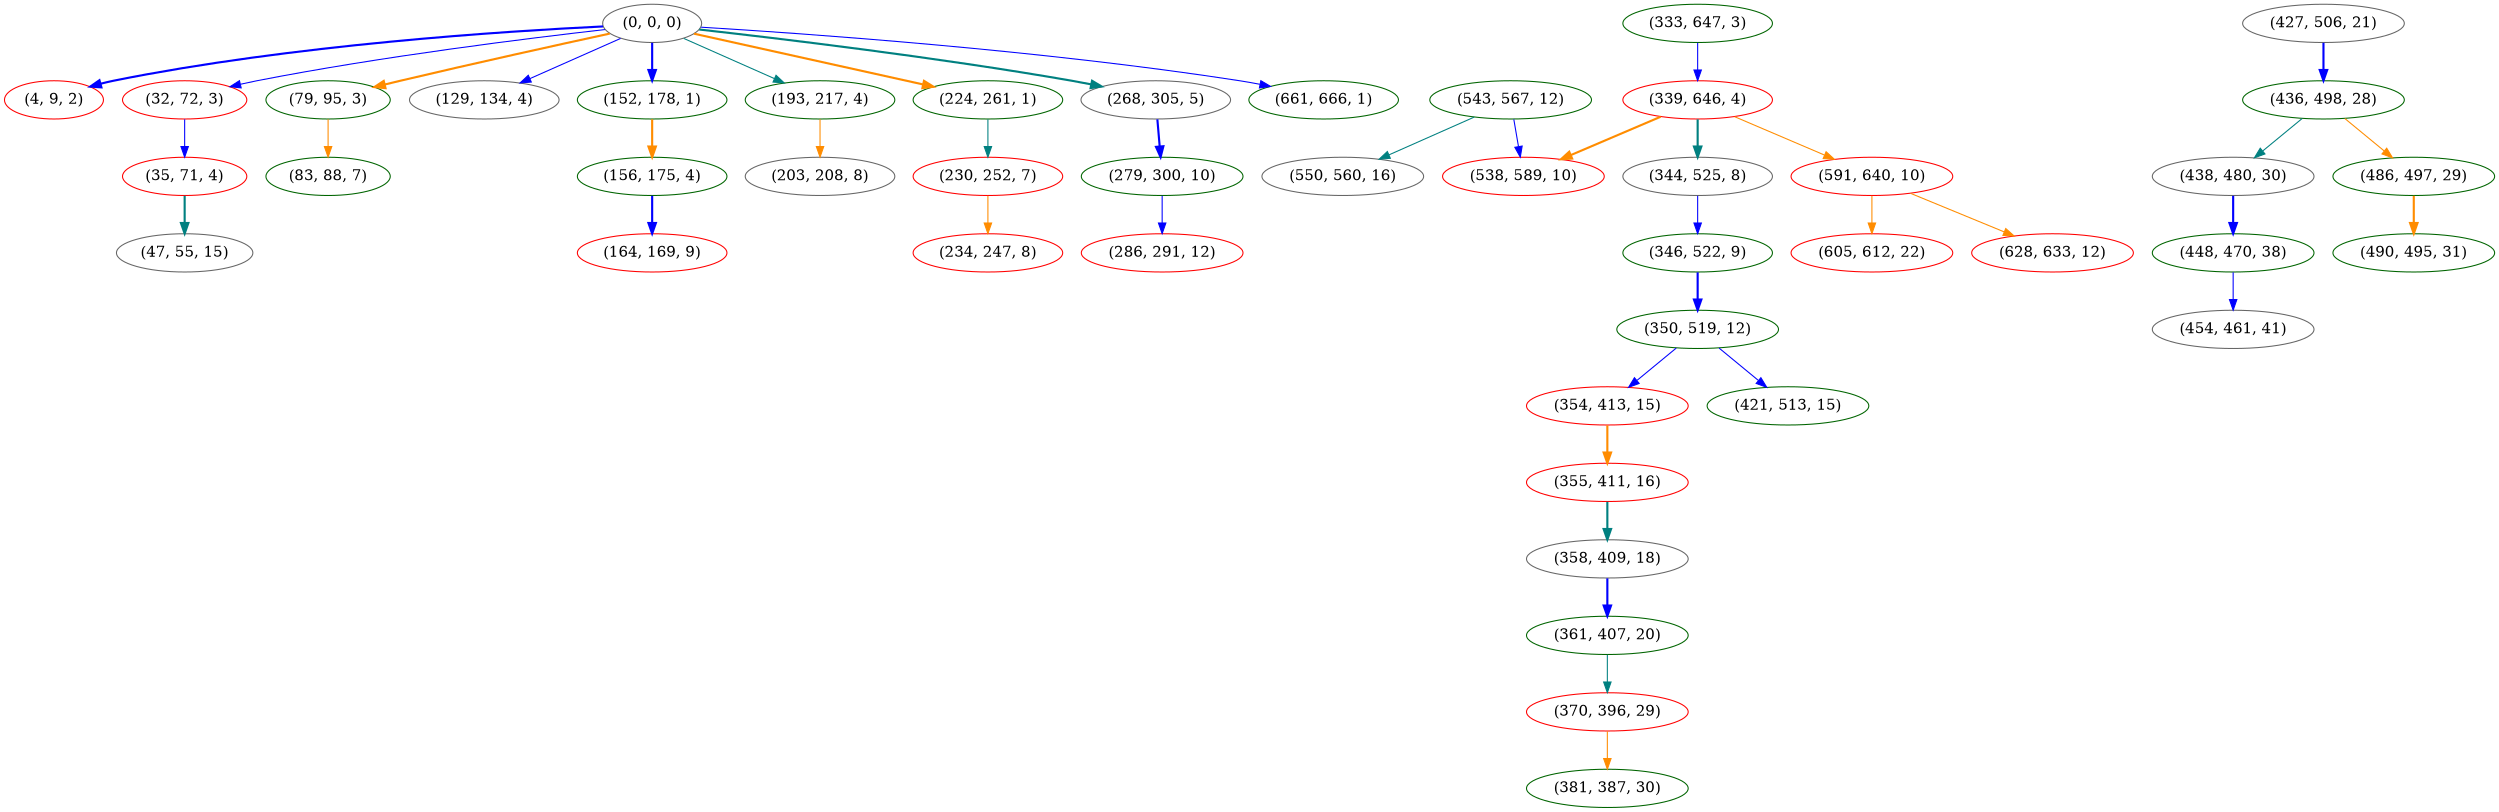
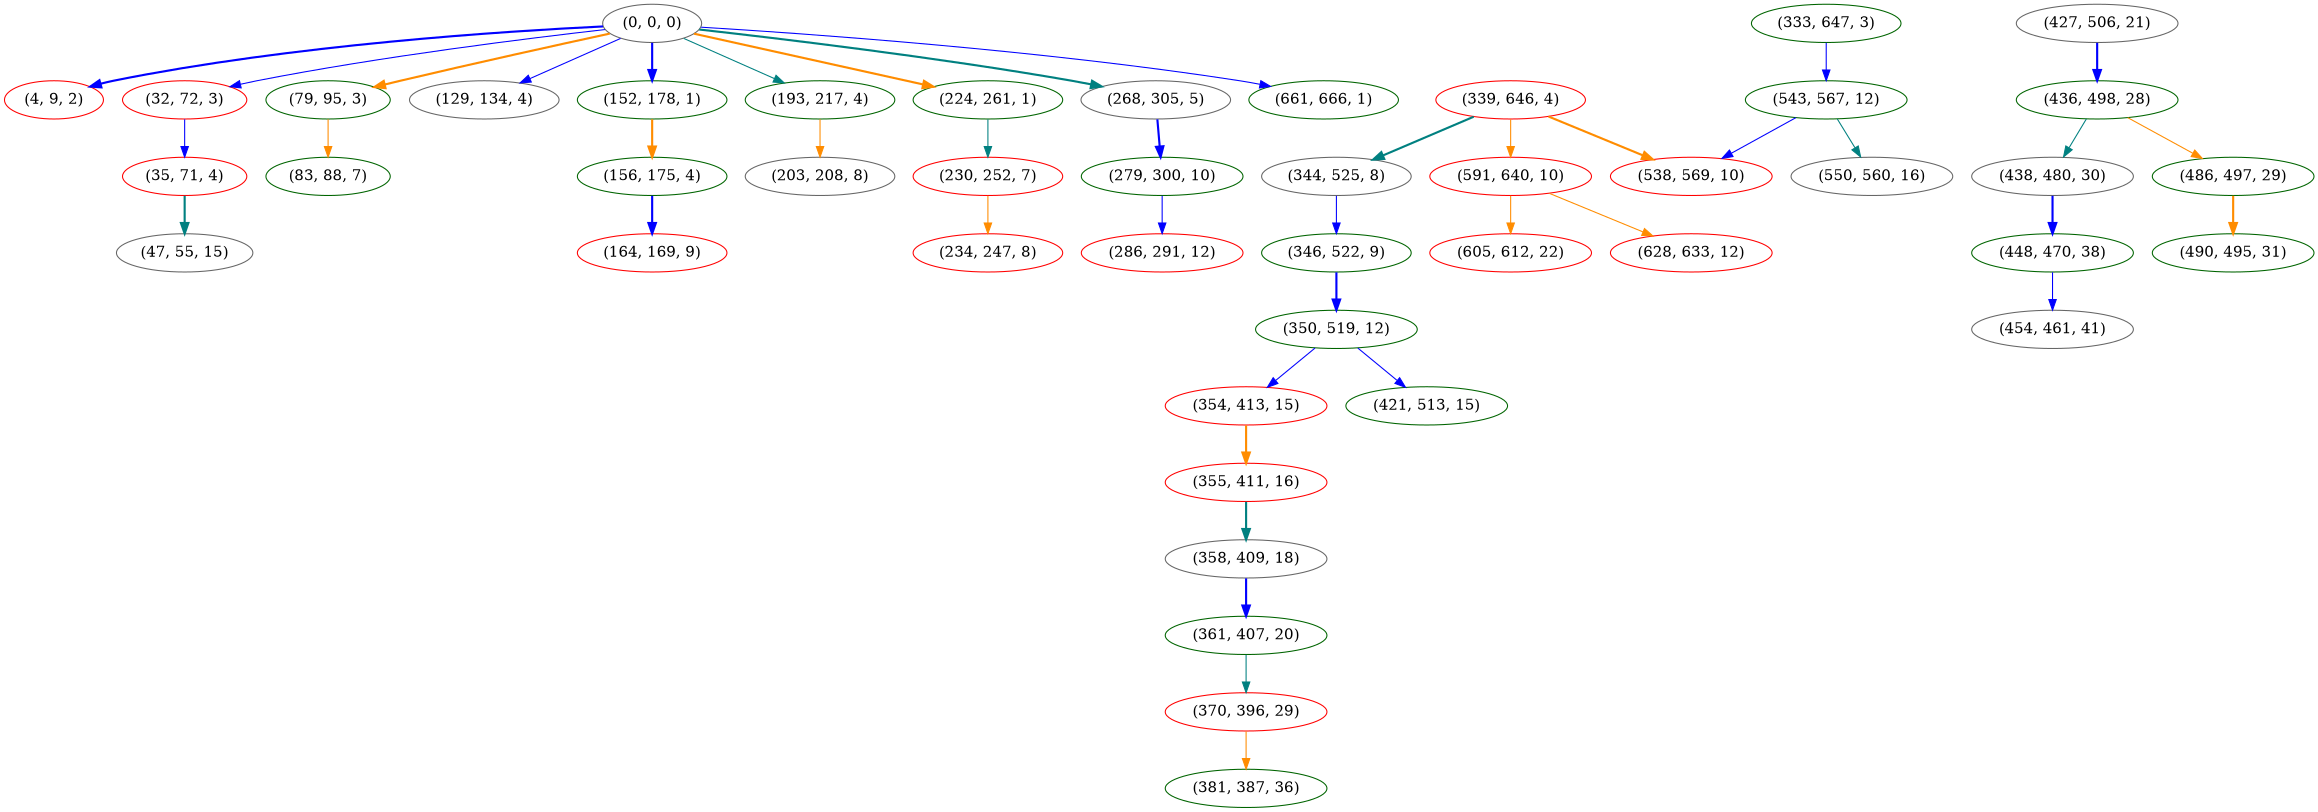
  digraph {
    node [color=darkgreen]
    edge [color=blue style=solid]
    "(0, 0, 0)" [color=gray40]
    "(4, 9, 2)" [color=red]
    "(32, 72, 3)" [color=red]
    "(79, 95, 3)"
    "(129, 134, 4)" [color=gray40]
    "(152, 178, 1)"
    "(193, 217, 4)"
    "(224, 261, 1)"
    "(268, 305, 5)" [color=gray40]
    "(661, 666, 1)"
    "(35, 71, 4)" [color=red]
    "(83, 88, 7)"
    "(156, 175, 4)"
    "(203, 208, 8)" [color=gray40]
    "(230, 252, 7)" [color=red]
    "(279, 300, 10)"
    "(339, 646, 4)" [color=red]
    "(333, 647, 3)"
    "(47, 55, 15)" [color=gray40]
    "(164, 169, 9)" [color=red]
    "(234, 247, 8)" [color=red]
    "(286, 291, 12)" [color=red]
    "(344, 525, 8)" [color=gray40]
-   "(538, 569, 10)" [color=red label="(538, 589, 10)"]
+   "(538, 569, 10)" [color=red]
    "(591, 640, 10)" [color=red]
    "(346, 522, 9)"
    "(605, 612, 22)" [color=red]
    "(628, 633, 12)" [color=red]
    "(350, 519, 12)"
    "(354, 413, 15)" [color=red]
    "(421, 513, 15)"
    "(355, 411, 16)" [color=red]
    "(358, 409, 18)" [color=gray40]
    "(361, 407, 20)"
    "(370, 396, 29)" [color=red]
-   "(381, 387, 36)" [label="(381, 387, 30)"]
+   "(381, 387, 36)"
    "(427, 506, 21)" [color=gray40]
    "(436, 498, 28)"
    "(438, 480, 30)" [color=gray40]
    "(486, 497, 29)"
    "(448, 470, 38)"
    "(490, 495, 31)"
    "(454, 461, 41)" [color=gray40]
    "(543, 567, 12)"
    "(550, 560, 16)" [color=gray40]
    "(0, 0, 0)" -> "(4, 9, 2)" [style=bold]
    "(0, 0, 0)" -> "(32, 72, 3)"
    "(0, 0, 0)" -> "(79, 95, 3)" [color=darkorange style=bold]
    "(0, 0, 0)" -> "(129, 134, 4)"
    "(0, 0, 0)" -> "(152, 178, 1)" [style=bold]
    "(0, 0, 0)" -> "(193, 217, 4)" [color=teal]
    "(0, 0, 0)" -> "(224, 261, 1)" [color=darkorange style=bold]
    "(0, 0, 0)" -> "(268, 305, 5)" [color=teal style=bold]
    "(0, 0, 0)" -> "(661, 666, 1)"
    "(32, 72, 3)" -> "(35, 71, 4)"
    "(79, 95, 3)" -> "(83, 88, 7)" [color=darkorange]
    "(152, 178, 1)" -> "(156, 175, 4)" [color=darkorange style=bold]
    "(193, 217, 4)" -> "(203, 208, 8)" [color=darkorange]
    "(224, 261, 1)" -> "(230, 252, 7)" [color=teal]
    "(268, 305, 5)" -> "(279, 300, 10)" [style=bold]
    "(35, 71, 4)" -> "(47, 55, 15)" [color=teal style=bold]
    "(156, 175, 4)" -> "(164, 169, 9)" [style=bold]
    "(230, 252, 7)" -> "(234, 247, 8)" [color=darkorange]
    "(279, 300, 10)" -> "(286, 291, 12)"
    "(339, 646, 4)" -> "(344, 525, 8)" [color=teal style=bold]
    "(339, 646, 4)" -> "(538, 569, 10)" [color=darkorange style=bold]
    "(339, 646, 4)" -> "(591, 640, 10)" [color=darkorange]
-   "(333, 647, 3)" -> "(339, 646, 4)"
+   "(333, 647, 3)" -> "(543, 567, 12)"
    "(344, 525, 8)" -> "(346, 522, 9)"
    "(591, 640, 10)" -> "(605, 612, 22)" [color=darkorange]
    "(591, 640, 10)" -> "(628, 633, 12)" [color=darkorange]
    "(346, 522, 9)" -> "(350, 519, 12)" [style=bold]
    "(350, 519, 12)" -> "(354, 413, 15)"
    "(350, 519, 12)" -> "(421, 513, 15)"
    "(354, 413, 15)" -> "(355, 411, 16)" [color=darkorange style=bold]
    "(355, 411, 16)" -> "(358, 409, 18)" [color=teal style=bold]
    "(358, 409, 18)" -> "(361, 407, 20)" [style=bold]
    "(361, 407, 20)" -> "(370, 396, 29)" [color=teal]
    "(370, 396, 29)" -> "(381, 387, 36)" [color=darkorange]
    "(427, 506, 21)" -> "(436, 498, 28)" [style=bold]
    "(436, 498, 28)" -> "(438, 480, 30)" [color=teal]
    "(436, 498, 28)" -> "(486, 497, 29)" [color=darkorange]
    "(438, 480, 30)" -> "(448, 470, 38)" [style=bold]
    "(486, 497, 29)" -> "(490, 495, 31)" [color=darkorange style=bold]
    "(448, 470, 38)" -> "(454, 461, 41)"
    "(543, 567, 12)" -> "(538, 569, 10)"
    "(543, 567, 12)" -> "(550, 560, 16)" [color=teal]
  }
